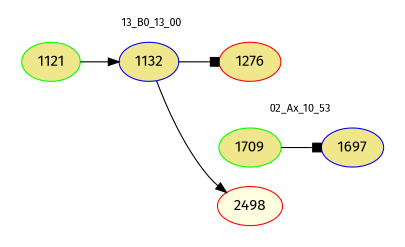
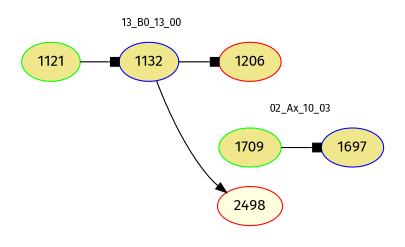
  digraph {
    fontname="Fira Sans"
    rankdir=LR
    node [color=green fillcolor=khaki fontname="Fira Sans" style=filled]
    edge [arrowhead=box color=black fontname="Fira Sans"]
    n1 [label=1709]
    n2 [color=blue label=1697]
    n3 [color=red fillcolor=lightyellow label=2498]
    n4 [label=1121]
    n5 [color=blue label=1132]
-   n6 [color=red label=1276]
+   n6 [color=red label=1206]
    subgraph cluster_1 {
      color=white
      fontsize=10
-     label="02_Ax_10_53"
+     label="02_Ax_10_03"
      n1
      n2
      n3
    }
    subgraph cluster_2 {
      color=white
      fontsize=10
      label="13_B0_13_00"
      n4
      n5
      n6
    }
    n1 -> n2
-   n4 -> n5 [arrowhead=normal]
+   n4 -> n5
    n5 -> n3 [arrowhead=normal]
    n5 -> n6
  }
